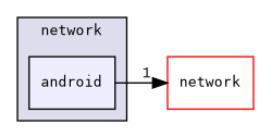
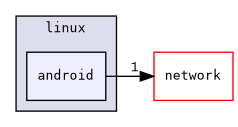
  digraph {
    compound=true
    rankdir=LR
    fontname="DejaVu Sans Mono"
    node [fontname="DejaVu Sans Mono" fontsize=10 shape=box style=filled]
    n1 [fillcolor="#eeeeff" label=android pencolor=black]
    n2 [color=red fillcolor=white label=network]
    subgraph cluster_1 {
      bgcolor="#ddddee"
      fontsize=10
-     label=network
+     label=linux
      pencolor=black
      n1
    }
    n1 -> n2 [headlabel=1 labeldistance=1.5 labelfontname=CourierNew labelfontsize=10 fontname="DejaVu Sans Mono"]
  }
